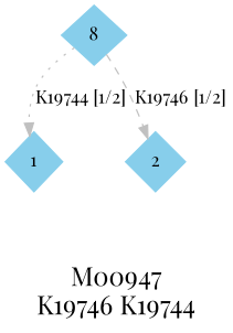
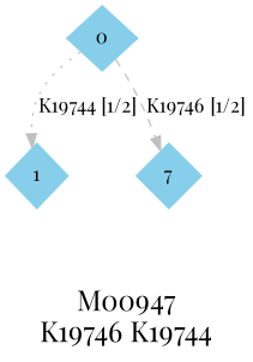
  digraph {
    fontname="Playfair Display"
    fontsize=20
    label="M00947\nK19746 K19744"
    node [color=skyblue fontname="Playfair Display" shape=diamond style=filled]
    edge [color=grey fontname="Playfair Display"]
-   0 [height=.3 width=.3 label=8]
+   0 [height=.3 width=.3]
    1 [height=.3 width=.3]
-   2 [height=.3 width=.3]
+   2 [height=.3 width=.3 label=7]
    subgraph sub_1 {
      0
      1
      2
    }
    0 -> 1 [label="K19744 [1/2]" style=dotted]
    0 -> 2 [label="K19746 [1/2]" style=dashed]
  }
